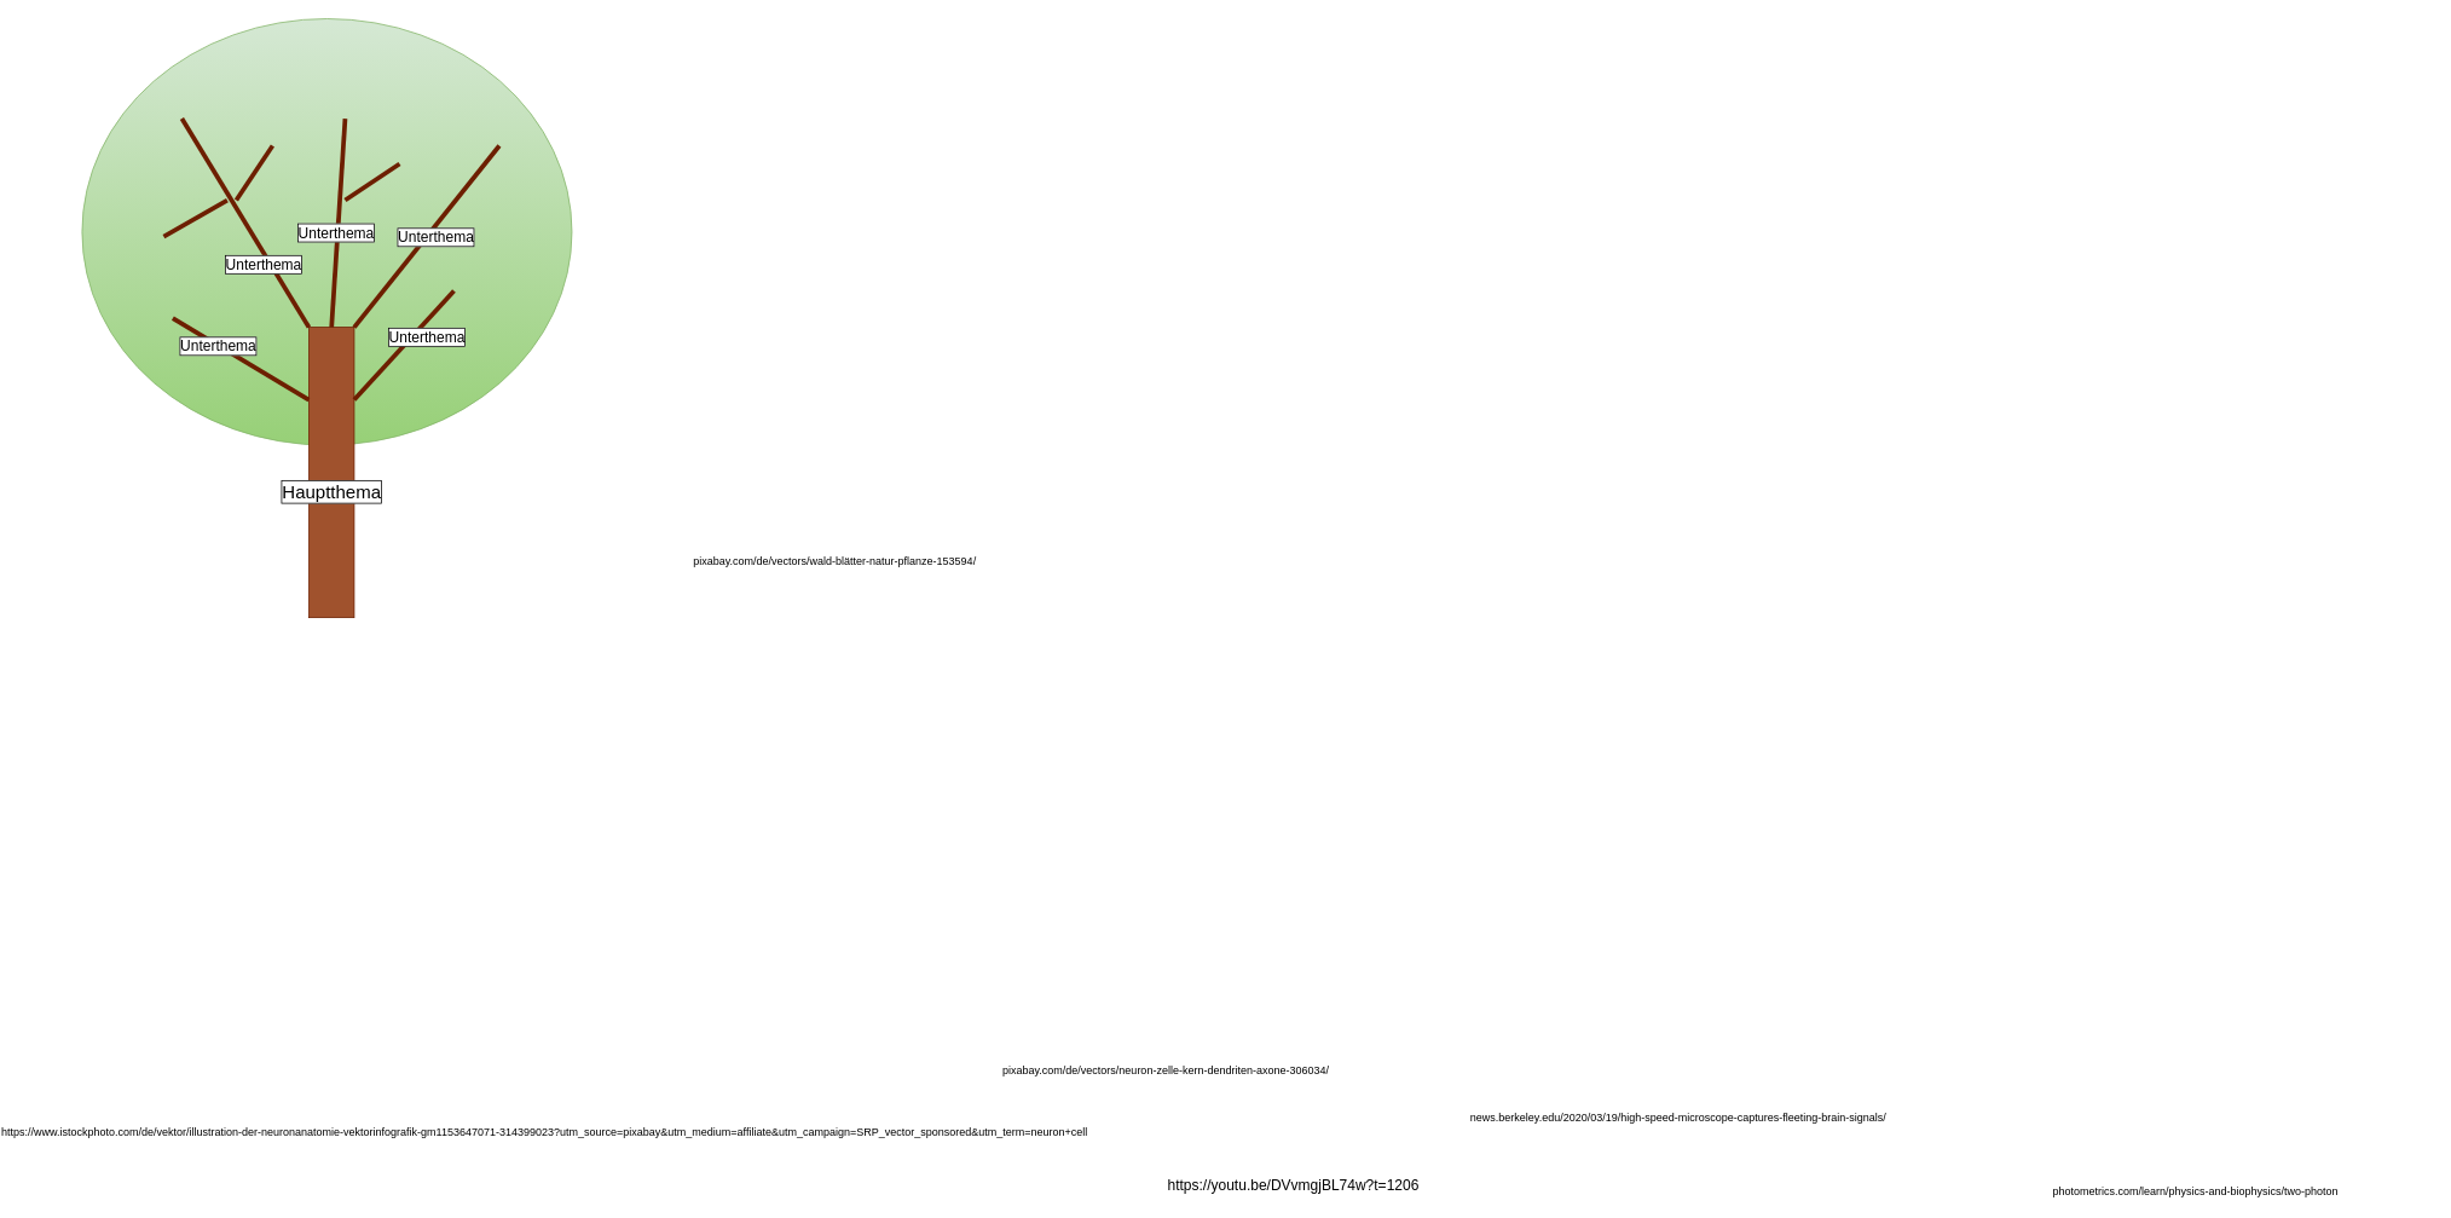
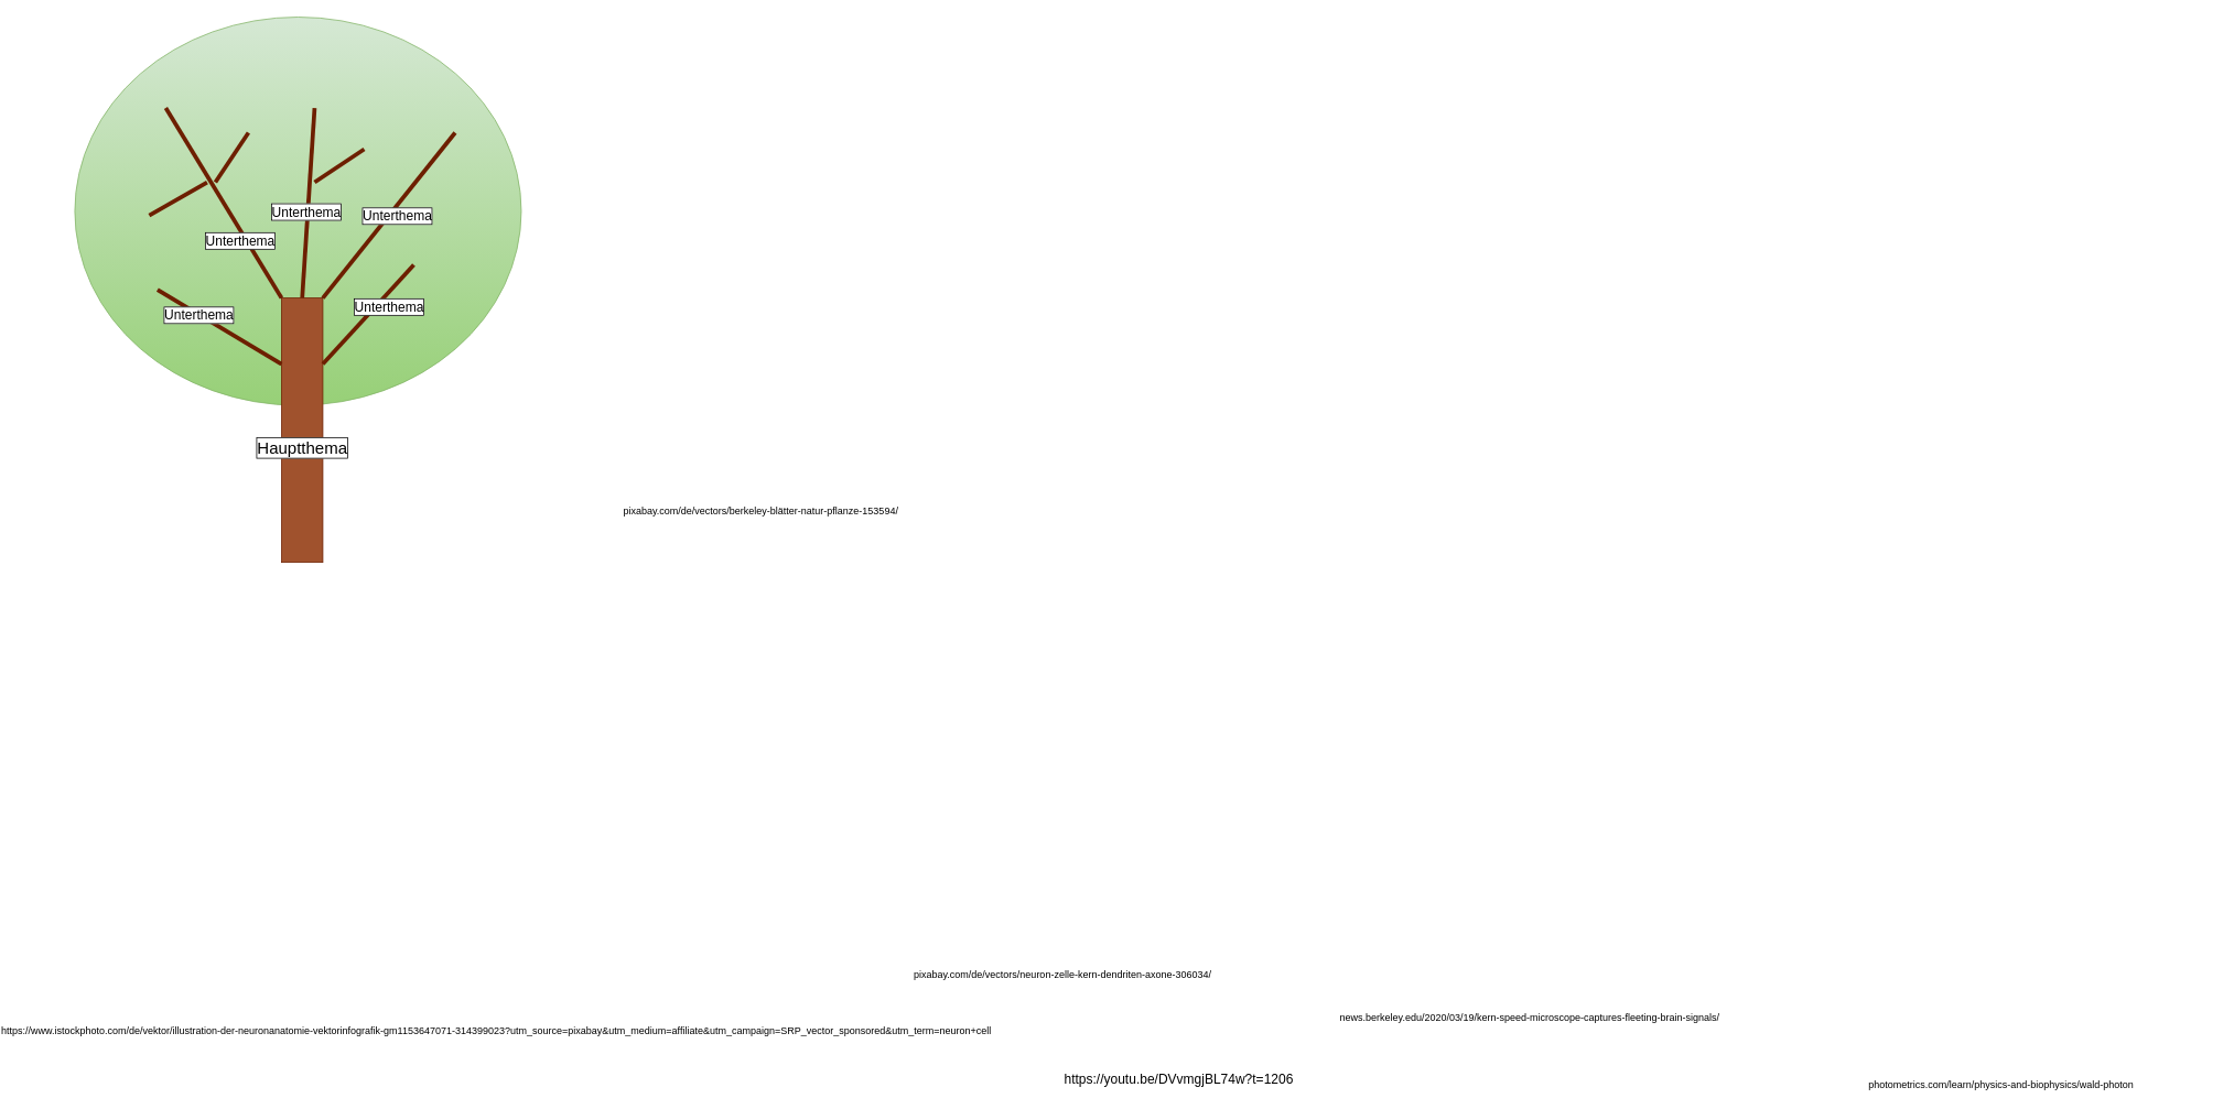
  <mxCell id="0" />
  <mxCell id="1" parent="0" />
  <mxCell id="2" value="" style="ellipse;whiteSpace=wrap;html=1;gradientColor=#97d077;fillColor=#d5e8d4;strokeColor=#82b366;" vertex="1" parent="1"><mxGeometry x="20" y="20" width="540" height="470" as="geometry" /></mxCell>
  <mxCell id="3" value="" style="rounded=0;whiteSpace=wrap;html=1;fillColor=#a0522d;strokeColor=#6D1F00;fontColor=#ffffff;" vertex="1" parent="1"><mxGeometry x="270" y="360" width="50" height="320" as="geometry" /></mxCell>
  <mxCell id="4" value="" style="endArrow=none;html=1;exitX=0;exitY=0;exitDx=0;exitDy=0;strokeColor=#6D1F00;strokeWidth=5;fillColor=#a0522d;" edge="1" parent="1" source="3"><mxGeometry width="50" height="50" relative="1" as="geometry"><mxPoint x="260" y="380" as="sourcePoint" /><mxPoint x="130" y="130" as="targetPoint" /></mxGeometry></mxCell>
  <mxCell id="5" value="" style="endArrow=none;html=1;exitX=0.5;exitY=0;exitDx=0;exitDy=0;strokeColor=#6D1F00;strokeWidth=5;fillColor=#a0522d;" edge="1" parent="1" source="3"><mxGeometry width="50" height="50" relative="1" as="geometry"><mxPoint x="280" y="370" as="sourcePoint" /><mxPoint x="310" y="130" as="targetPoint" /></mxGeometry></mxCell>
  <mxCell id="6" value="" style="endArrow=none;html=1;strokeColor=#6D1F00;strokeWidth=5;fillColor=#a0522d;" edge="1" parent="1"><mxGeometry width="50" height="50" relative="1" as="geometry"><mxPoint x="320" y="440" as="sourcePoint" /><mxPoint x="430" y="320" as="targetPoint" /></mxGeometry></mxCell>
  <mxCell id="7" value="" style="endArrow=none;html=1;exitX=1;exitY=0;exitDx=0;exitDy=0;fillColor=#a0522d;strokeColor=#6D1F00;strokeWidth=5;" edge="1" parent="1" source="3"><mxGeometry width="50" height="50" relative="1" as="geometry"><mxPoint x="330" y="450" as="sourcePoint" /><mxPoint x="480" y="160" as="targetPoint" /></mxGeometry></mxCell>
  <mxCell id="8" value="" style="endArrow=none;html=1;exitX=0;exitY=0.25;exitDx=0;exitDy=0;strokeColor=#6D1F00;strokeWidth=5;fillColor=#a0522d;" edge="1" parent="1" source="3"><mxGeometry width="50" height="50" relative="1" as="geometry"><mxPoint x="230" y="460" as="sourcePoint" /><mxPoint x="120" y="350" as="targetPoint" /></mxGeometry></mxCell>
  <mxCell id="9" value="" style="endArrow=none;html=1;strokeColor=#6D1F00;strokeWidth=5;fillColor=#a0522d;" edge="1" parent="1"><mxGeometry width="50" height="50" relative="1" as="geometry"><mxPoint x="180" y="220" as="sourcePoint" /><mxPoint x="110" y="260" as="targetPoint" /></mxGeometry></mxCell>
  <mxCell id="10" value="" style="endArrow=none;html=1;strokeColor=#6D1F00;strokeWidth=5;fillColor=#a0522d;" edge="1" parent="1"><mxGeometry width="50" height="50" relative="1" as="geometry"><mxPoint x="190" y="220" as="sourcePoint" /><mxPoint x="230" y="160" as="targetPoint" /></mxGeometry></mxCell>
  <mxCell id="11" value="" style="endArrow=none;html=1;strokeColor=#6D1F00;strokeWidth=5;fillColor=#a0522d;" edge="1" parent="1"><mxGeometry width="50" height="50" relative="1" as="geometry"><mxPoint x="310" y="220" as="sourcePoint" /><mxPoint x="370" y="180" as="targetPoint" /></mxGeometry></mxCell>
  <mxCell id="12" value="Hauptthema" style="edgeLabel;html=1;align=center;verticalAlign=middle;resizable=0;points=[];fontSize=20;labelBorderColor=#000000;" vertex="1" connectable="0" parent="1"><mxGeometry x="294.998" y="540.001" as="geometry" /></mxCell>
  <mxCell id="13" value="Unterthema" style="edgeLabel;html=1;align=center;verticalAlign=middle;resizable=0;points=[];fontSize=16;labelBorderColor=#000000;" vertex="1" connectable="0" parent="1"><mxGeometry x="299.998" y="255.001" as="geometry" /></mxCell>
  <mxCell id="14" value="Unterthema" style="edgeLabel;html=1;align=center;verticalAlign=middle;resizable=0;points=[];fontSize=16;labelBorderColor=#000000;" vertex="1" connectable="0" parent="1"><mxGeometry x="409.998" y="260.001" as="geometry" /></mxCell>
  <mxCell id="15" value="Unterthema" style="edgeLabel;html=1;align=center;verticalAlign=middle;resizable=0;points=[];fontSize=16;labelBorderColor=#000000;" vertex="1" connectable="0" parent="1"><mxGeometry x="399.998" y="370.001" as="geometry" /></mxCell>
  <mxCell id="16" value="Unterthema" style="edgeLabel;html=1;align=center;verticalAlign=middle;resizable=0;points=[];fontSize=16;labelBorderColor=#000000;" vertex="1" connectable="0" parent="1"><mxGeometry x="219.998" y="290.001" as="geometry" /></mxCell>
  <mxCell id="17" value="Unterthema" style="edgeLabel;html=1;align=center;verticalAlign=middle;resizable=0;points=[];fontSize=16;labelBorderColor=#000000;" vertex="1" connectable="0" parent="1"><mxGeometry x="169.998" y="380.001" as="geometry" /></mxCell>
- <mxCell id="18" value="pixabay.com/de/vectors/wald-blätter-natur-pflanze-153594/" style="shape=image;verticalLabelPosition=bottom;labelBackgroundColor=#ffffff;verticalAlign=top;aspect=fixed;imageAspect=0;image=https://cdn.pixabay.com/photo/2013/07/12/18/37/forest-153594_960_720.png;" vertex="1" parent="1"><mxGeometry x="590" y="110" width="520" height="494" as="geometry" /></mxCell>
+ <mxCell id="18" value="pixabay.com/de/vectors/berkeley-blätter-natur-pflanze-153594/" style="shape=image;verticalLabelPosition=bottom;labelBackgroundColor=#ffffff;verticalAlign=top;aspect=fixed;imageAspect=0;image=https://cdn.pixabay.com/photo/2013/07/12/18/37/forest-153594_960_720.png;" vertex="1" parent="1"><mxGeometry x="590" y="110" width="520" height="494" as="geometry" /></mxCell>
  <mxCell id="19" value="pixabay.com/de/vectors/neuron-zelle-kern-dendriten-axone-306034/" style="shape=image;verticalLabelPosition=bottom;labelBackgroundColor=#ffffff;verticalAlign=top;aspect=fixed;imageAspect=0;image=https://cdn.pixabay.com/photo/2014/04/02/14/03/neuron-306034_960_720.png;" vertex="1" parent="1"><mxGeometry x="955" y="770" width="520" height="396" as="geometry" /></mxCell>
- <mxCell id="20" value="news.berkeley.edu/2020/03/19/high-speed-microscope-captures-fleeting-brain-signals/" style="shape=image;verticalLabelPosition=bottom;labelBackgroundColor=#ffffff;verticalAlign=top;aspect=fixed;imageAspect=0;image=https://news.berkeley.edu/wp-content/uploads/2020/03/neurons750px.jpg;" vertex="1" parent="1"><mxGeometry x="1520" y="870" width="520" height="347" as="geometry" /></mxCell>
- <mxCell id="21" value="photometrics.com/learn/physics-and-biophysics/two-photon" style="shape=image;verticalLabelPosition=bottom;labelBackgroundColor=#ffffff;verticalAlign=top;aspect=fixed;imageAspect=0;image=https://www.photometrics.com/wp-content/uploads/2020/05/2P-mouse-brain.png;" vertex="1" parent="1"><mxGeometry x="2090" y="859" width="520" height="440" as="geometry" /></mxCell>
+ <mxCell id="20" value="news.berkeley.edu/2020/03/19/kern-speed-microscope-captures-fleeting-brain-signals/" style="shape=image;verticalLabelPosition=bottom;labelBackgroundColor=#ffffff;verticalAlign=top;aspect=fixed;imageAspect=0;image=https://news.berkeley.edu/wp-content/uploads/2020/03/neurons750px.jpg;" vertex="1" parent="1"><mxGeometry x="1520" y="870" width="520" height="347" as="geometry" /></mxCell>
+ <mxCell id="21" value="photometrics.com/learn/physics-and-biophysics/wald-photon" style="shape=image;verticalLabelPosition=bottom;labelBackgroundColor=#ffffff;verticalAlign=top;aspect=fixed;imageAspect=0;image=https://www.photometrics.com/wp-content/uploads/2020/05/2P-mouse-brain.png;" vertex="1" parent="1"><mxGeometry x="2090" y="859" width="520" height="440" as="geometry" /></mxCell>
  <mxCell id="22" value="https://youtu.be/DVvmgjBL74w?t=1206" style="text;whiteSpace=wrap;html=1;fontSize=16;" vertex="1" parent="1"><mxGeometry x="1215" y="1290" width="300" height="30" as="geometry" /></mxCell>
  <mxCell id="23" value="https://www.istockphoto.com/de/vektor/illustration-der-neuronanatomie-vektorinfografik-gm1153647071-314399023?utm_source=pixabay&amp;utm_medium=affiliate&amp;utm_campaign=SRP_vector_sponsored&amp;utm_term=neuron+cell" style="shape=image;verticalLabelPosition=bottom;labelBackgroundColor=#ffffff;verticalAlign=top;aspect=fixed;imageAspect=0;image=https://media.istockphoto.com/vectors/illustration-of-neuron-anatomy-vector-infographic-vector-id1153647071;" vertex="1" parent="1"><mxGeometry x="270" y="924" width="520" height="310" as="geometry" /></mxCell>
